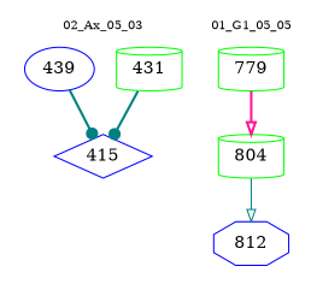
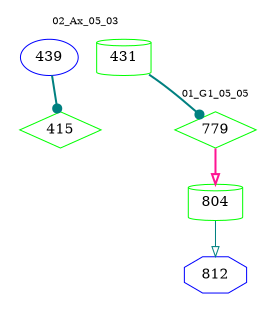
  digraph {
    node [color=green shape=cylinder]
    edge [arrowhead=dot color=teal style=bold]
    n1 [label=431]
-   n2 [color=blue label=415 shape=diamond]
+   n2 [label=415 shape=diamond]
    n3 [color=blue label=439 shape=ellipse]
-   n4 [label=779]
+   n4 [label=779 shape=diamond]
    n5 [label=804]
    n6 [color=blue label=812 shape=octagon]
    subgraph cluster_1 {
      color=white
      fontsize=10
      label="02_Ax_05_03"
      n1
      n2
      n3
    }
    subgraph cluster_2 {
      color=white
      fontsize=10
      label="01_G1_05_05"
      n4
      n5
      n6
    }
-   n1 -> n2
+   n1 -> n4
    n3 -> n2
    n4 -> n5 [arrowhead=onormal color=deeppink]
    n5 -> n6 [arrowhead=onormal style=solid]
  }
